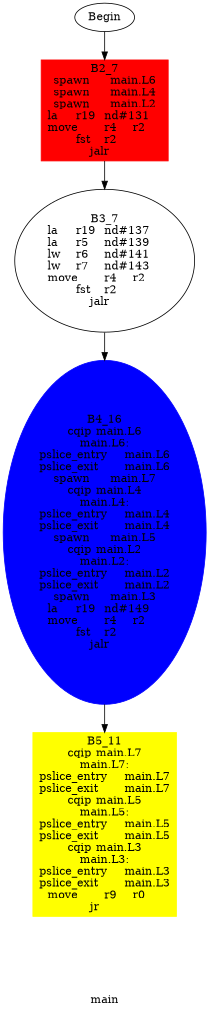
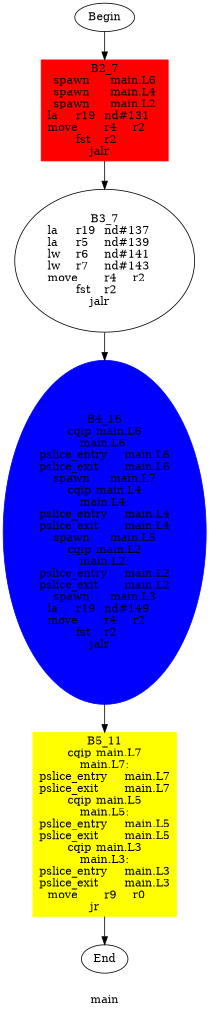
  digraph {
    color=purple
    label=main
    style=dashed
    n1 [label=Begin]
    n2 [color=red label="B2_7\nspawn	main.L6\nspawn	main.L4\nspawn	main.L2\nla	r19	nd#131	\nmove	r4	r2	\nfst	r2	\njalr	\n" shape=box style=filled]
    n3 [label="B3_7\nla	r19	nd#137	\nla	r5	nd#139	\nlw	r6	nd#141	\nlw	r7	nd#143	\nmove	r4	r2	\nfst	r2	\njalr	\n"]
+   n4 [label=End]
    n5 [color=blue label="B4_16\ncqip	main.L6\nmain.L6:\npslice_entry	main.L6\npslice_exit	main.L6\nspawn	main.L7\ncqip	main.L4\nmain.L4:\npslice_entry	main.L4\npslice_exit	main.L4\nspawn	main.L5\ncqip	main.L2\nmain.L2:\npslice_entry	main.L2\npslice_exit	main.L2\nspawn	main.L3\nla	r19	nd#149	\nmove	r4	r2	\nfst	r2	\njalr	\n" shape=ellipse style=filled]
    n6 [color=yellow label="B5_11\ncqip	main.L7\nmain.L7:\npslice_entry	main.L7\npslice_exit	main.L7\ncqip	main.L5\nmain.L5:\npslice_entry	main.L5\npslice_exit	main.L5\ncqip	main.L3\nmain.L3:\npslice_entry	main.L3\npslice_exit	main.L3\nmove	r9	r0	\njr	\n" shape=polygon style=filled]
    n1 -> n2
    n2 -> n3
    n3 -> n5
    n5 -> n6
+   n6 -> n4
  }
